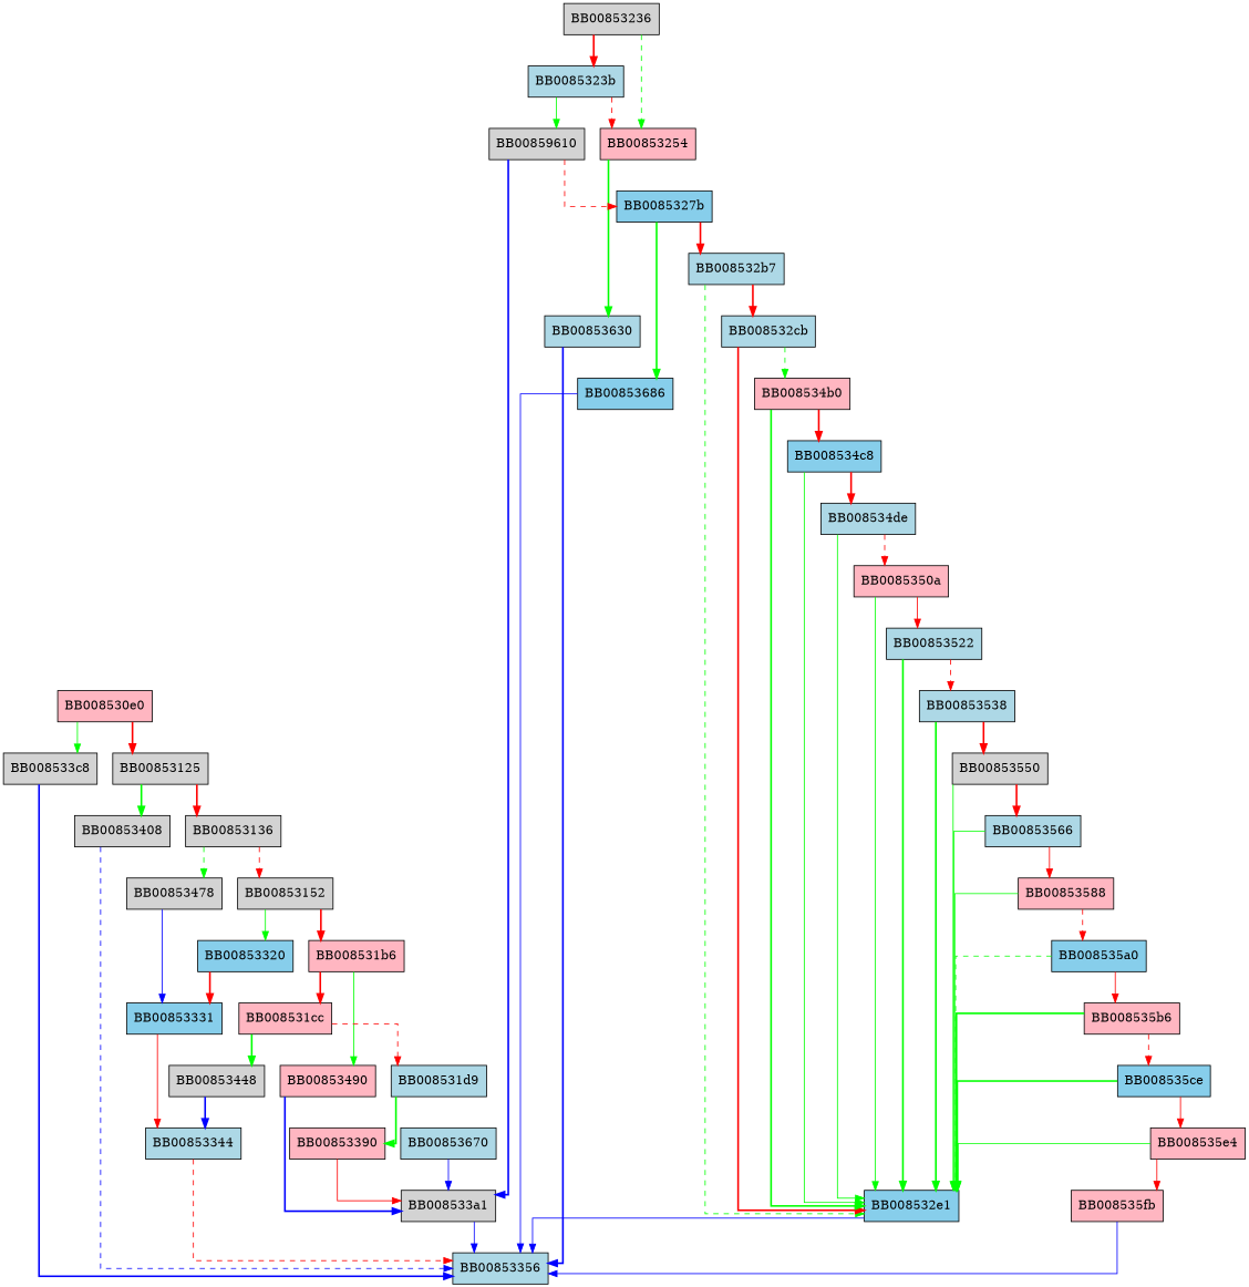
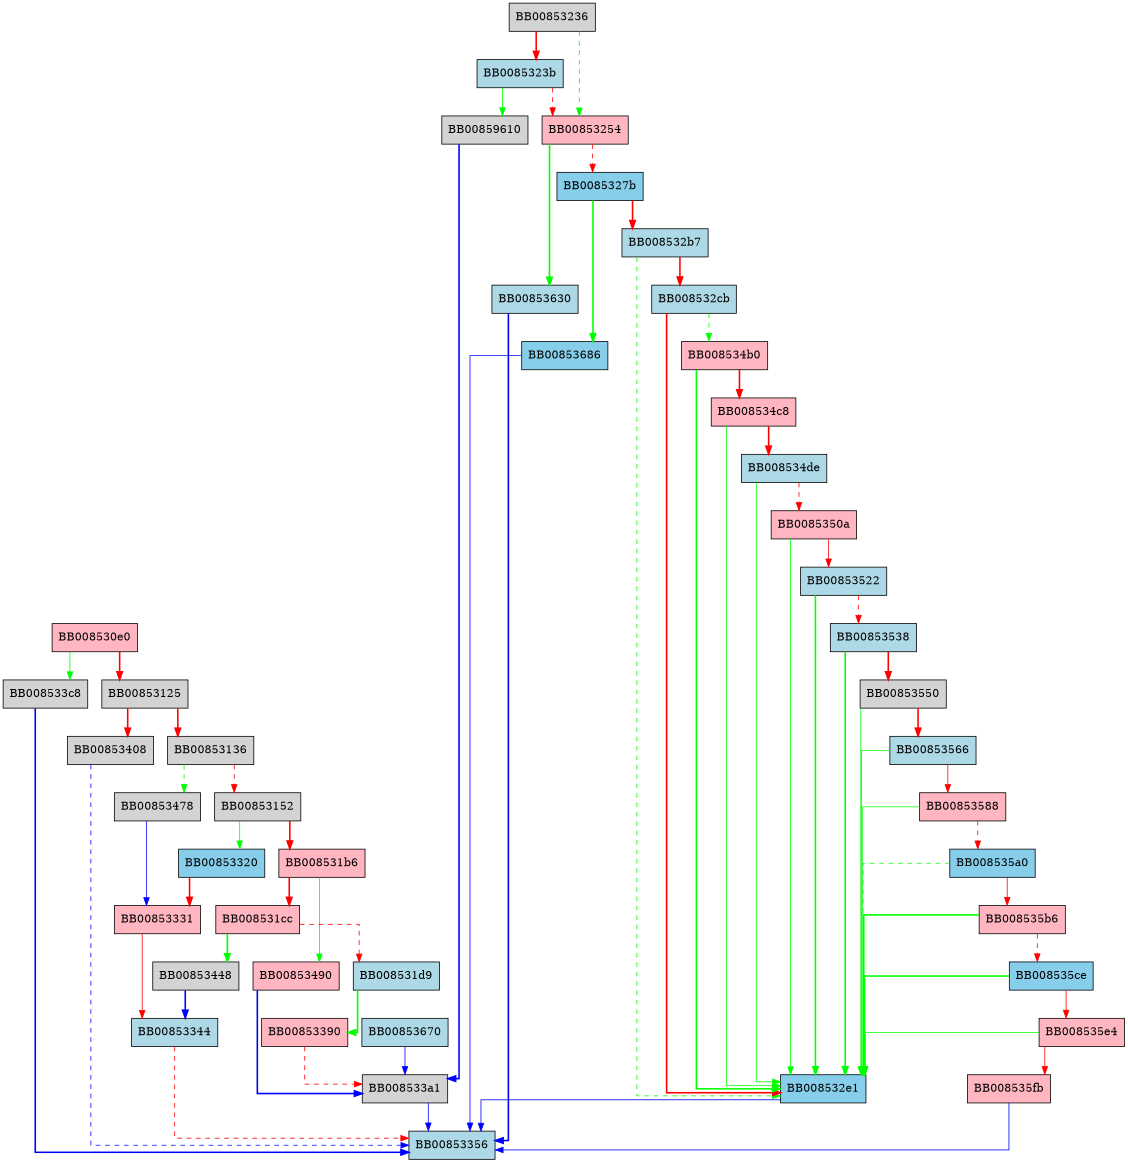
  digraph {
    splines=ortho
    node [fillcolor=lightpink shape=box style=filled]
    edge [color=red style=bold]
    BB008533c8 [fillcolor=lightgrey]
    BB008530e0
    BB00853125 [fillcolor=lightgrey]
    BB00853356 [fillcolor=lightblue]
    BB00853408 [fillcolor=lightgrey]
    BB00853136 [fillcolor=lightgrey]
    BB00853478 [fillcolor=lightgrey]
    BB00853152 [fillcolor=lightgrey]
-   BB00853331 [fillcolor=skyblue]
+   BB00853331
    BB00853320 [fillcolor=skyblue]
    BB008531b6
    BB00853344 [fillcolor=lightblue]
    BB00853490
    BB008531cc
    BB008533a1 [fillcolor=lightgrey]
    BB00853448 [fillcolor=lightgrey]
    BB008531d9 [fillcolor=lightblue]
    BB00853390
    BB00853670 [fillcolor=lightblue]
    BB00853236 [fillcolor=lightgrey]
    BB00853254
    BB0085323b [fillcolor=lightblue]
    BB00853630 [fillcolor=lightblue]
    BB0085327b [fillcolor=skyblue]
    n25 [fillcolor=lightgrey label=BB00859610]
    BB00853686 [fillcolor=skyblue]
    BB008532b7 [fillcolor=lightblue]
    BB008532e1 [fillcolor=skyblue]
    BB008532cb [fillcolor=lightblue]
    BB008534b0
-   BB008534c8 [fillcolor=skyblue]
+   BB008534c8
    BB008534de [fillcolor=lightblue]
    BB0085350a
    BB00853522 [fillcolor=lightblue]
    BB00853538 [fillcolor=lightblue]
    BB00853550 [fillcolor=lightgrey]
    BB00853566 [fillcolor=lightblue]
    BB00853588
    BB008535a0 [fillcolor=skyblue]
    BB008535b6
    BB008535ce [fillcolor=skyblue]
    BB008535e4
    BB008535fb
    BB008533c8 -> BB00853356 [color=blue]
    BB008530e0 -> BB008533c8 [color=green style=solid]
    BB008530e0 -> BB00853125
-   BB00853125 -> BB00853408 [color=green]
+   BB00853125 -> BB00853408
    BB00853125 -> BB00853136
    BB00853408 -> BB00853356 [color=blue style=dashed]
    BB00853136 -> BB00853478 [color=green style=dashed]
    BB00853136 -> BB00853152 [style=dashed]
    BB00853478 -> BB00853331 [color=blue style=solid]
    BB00853152 -> BB00853320 [color=green style=solid]
    BB00853152 -> BB008531b6
    BB00853331 -> BB00853344 [style=solid]
    BB00853320 -> BB00853331
    BB008531b6 -> BB00853490 [color=green style=solid]
    BB008531b6 -> BB008531cc
    BB00853344 -> BB00853356 [style=dashed]
    BB00853490 -> BB008533a1 [color=blue]
    BB008531cc -> BB00853448 [color=green]
    BB008531cc -> BB008531d9 [style=dashed]
    BB008533a1 -> BB00853356 [color=blue style=solid]
    BB00853448 -> BB00853344 [color=blue]
    BB008531d9 -> BB00853390 [color=green]
-   BB00853390 -> BB008533a1 [style=solid]
+   BB00853390 -> BB008533a1 [style=dashed]
    BB00853670 -> BB008533a1 [color=blue style=solid]
    BB00853236 -> BB00853254 [color=green style=dashed]
    BB00853236 -> BB0085323b
    BB00853254 -> BB00853630 [color=green]
-   n25 -> BB0085327b [style=dashed]
+   BB00853254 -> BB0085327b [style=dashed]
    BB0085323b -> BB00853254 [style=dashed]
    BB0085323b -> n25 [color=green style=solid]
    BB00853630 -> BB00853356 [color=blue]
    BB0085327b -> BB00853686 [color=green]
    BB0085327b -> BB008532b7
    n25 -> BB008533a1 [color=blue]
    BB00853686 -> BB00853356 [color=blue style=solid]
    BB008532b7 -> BB008532e1 [color=green style=dashed]
    BB008532b7 -> BB008532cb
    BB008532e1 -> BB00853356 [color=blue style=solid]
    BB008532cb -> BB008532e1
    BB008532cb -> BB008534b0 [color=green style=dashed]
    BB008534b0 -> BB008532e1 [color=green]
    BB008534b0 -> BB008534c8
    BB008534c8 -> BB008532e1 [color=green style=solid]
    BB008534c8 -> BB008534de
    BB008534de -> BB008532e1 [color=green style=solid]
    BB008534de -> BB0085350a [style=dashed]
    BB0085350a -> BB008532e1 [color=green style=solid]
    BB0085350a -> BB00853522 [style=solid]
    BB00853522 -> BB008532e1 [color=green]
    BB00853522 -> BB00853538 [style=dashed]
    BB00853538 -> BB008532e1 [color=green]
    BB00853538 -> BB00853550
    BB00853550 -> BB008532e1 [color=green style=solid]
    BB00853550 -> BB00853566
    BB00853566 -> BB008532e1 [color=green style=solid]
    BB00853566 -> BB00853588 [style=solid]
    BB00853588 -> BB008532e1 [color=green style=solid]
    BB00853588 -> BB008535a0 [style=dashed]
    BB008535a0 -> BB008532e1 [color=green style=dashed]
    BB008535a0 -> BB008535b6 [style=solid]
    BB008535b6 -> BB008532e1 [color=green]
    BB008535b6 -> BB008535ce [style=dashed]
    BB008535ce -> BB008532e1 [color=green]
    BB008535ce -> BB008535e4 [style=solid]
    BB008535e4 -> BB008532e1 [color=green style=solid]
    BB008535e4 -> BB008535fb [style=solid]
    BB008535fb -> BB00853356 [color=blue style=solid]
  }
